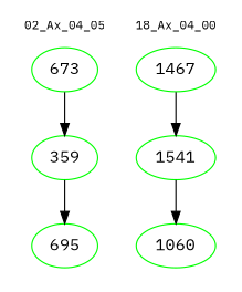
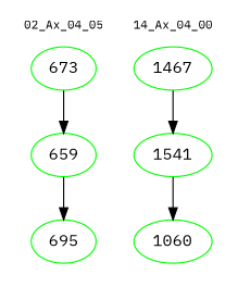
  digraph {
    fontname="IBM Plex Mono"
    node [color=green fontname="IBM Plex Mono"]
    edge [color=black fontname="IBM Plex Mono"]
    n1 [label=673]
-   n2 [label=359]
+   n2 [label=659]
    n3 [label=695]
    n4 [label=1467]
    n5 [label=1541]
    n6 [label=1060]
    subgraph cluster_1 {
      color=white
      fontsize=10
      label="02_Ax_04_05"
      n1
      n2
      n3
    }
    subgraph cluster_2 {
      color=white
      fontsize=10
-     label="18_Ax_04_00"
+     label="14_Ax_04_00"
      n4
      n5
      n6
    }
    n1 -> n2
    n2 -> n3
    n4 -> n5
    n5 -> n6
  }
